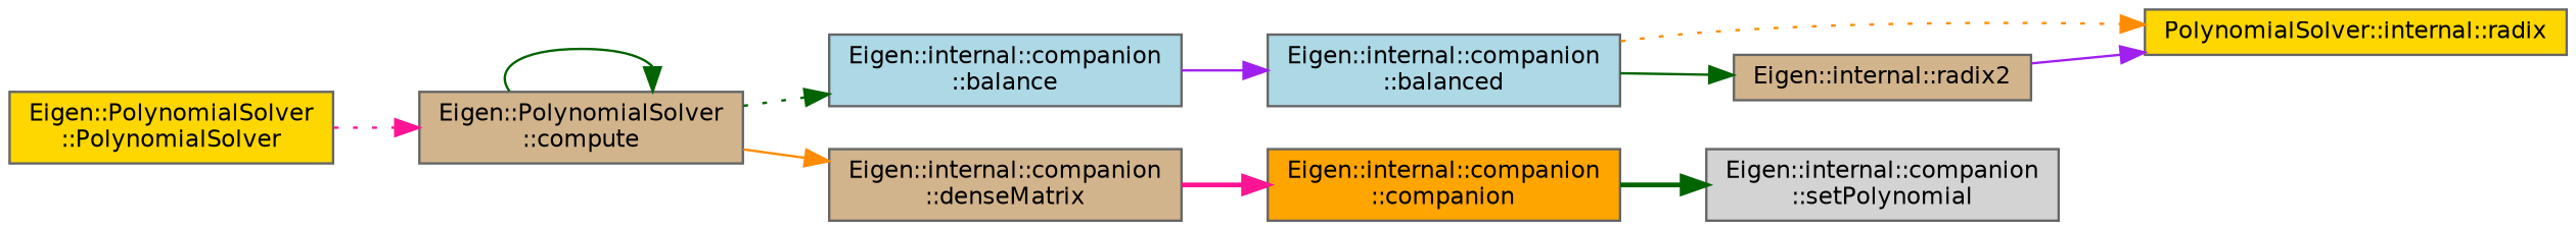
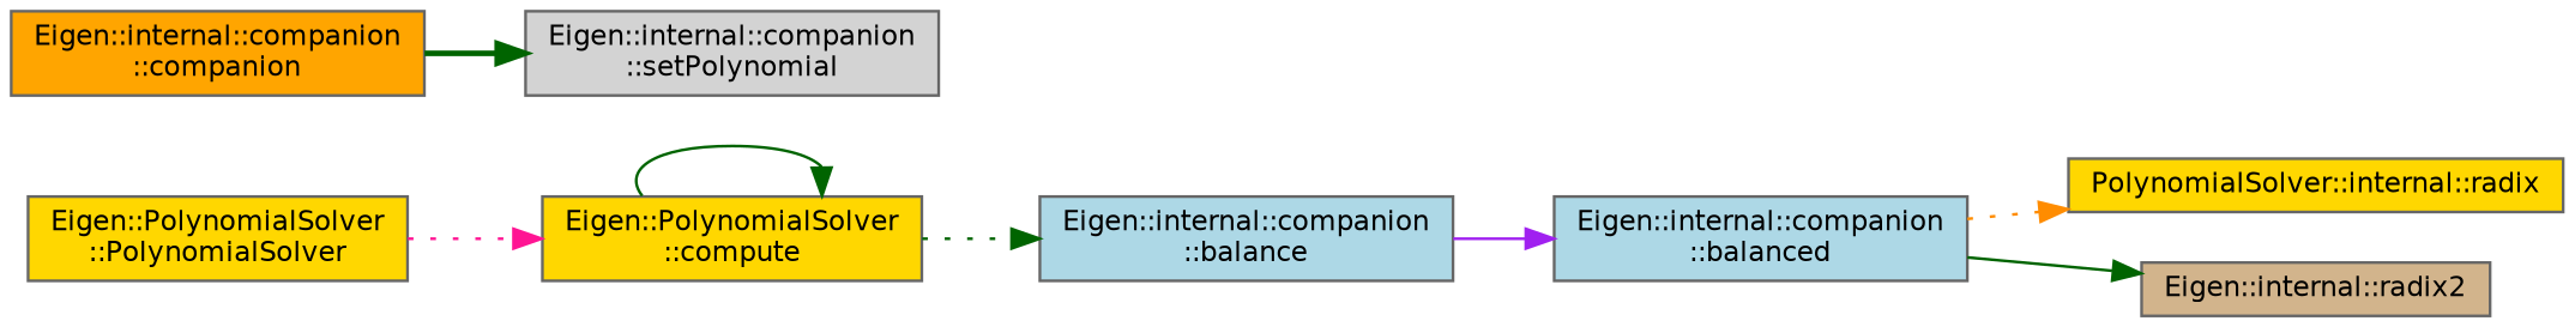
  digraph {
    rankdir=LR
    node [color=grey40 fillcolor=tan fontname=Helvetica fontsize=10 shape=box style=filled]
    edge [color=darkgreen fontname=Helvetica fontsize=10 labelfontname=Helvetica labelfontsize=10 style=solid]
    n1 [color=gray40 fillcolor=gold fontcolor=black height=0.2 label="Eigen::PolynomialSolver\l::PolynomialSolver" width=0.4]
-   n2 [height=0.2 label="Eigen::PolynomialSolver\l::compute" width=0.4]
+   n2 [fillcolor=gold height=0.2 label="Eigen::PolynomialSolver\l::compute" width=0.4]
    n3 [fillcolor=lightblue height=0.2 label="Eigen::internal::companion\l::balance" width=0.4]
-   n4 [height=0.2 label="Eigen::internal::companion\l::denseMatrix" width=0.4]
    n5 [fillcolor=lightblue height=0.2 label="Eigen::internal::companion\l::balanced" width=0.4]
    n6 [fillcolor=orange height=0.2 label="Eigen::internal::companion\l::companion" width=0.4]
    n7 [fillcolor=gold height=0.2 label="PolynomialSolver::internal::radix" width=0.4]
    n8 [height=0.2 label="Eigen::internal::radix2" width=0.4]
    n9 [fillcolor=lightgrey height=0.2 label="Eigen::internal::companion\l::setPolynomial" width=0.4]
    n1 -> n2 [color=deeppink style=dotted]
    n2 -> n2
    n2 -> n3 [style=dotted]
-   n2 -> n4 [color=darkorange]
    n3 -> n5 [color=purple]
-   n4 -> n6 [color=deeppink style=bold]
    n5 -> n7 [color=darkorange style=dotted]
    n5 -> n8
    n6 -> n9 [style=bold]
-   n8 -> n7 [color=purple]
  }
